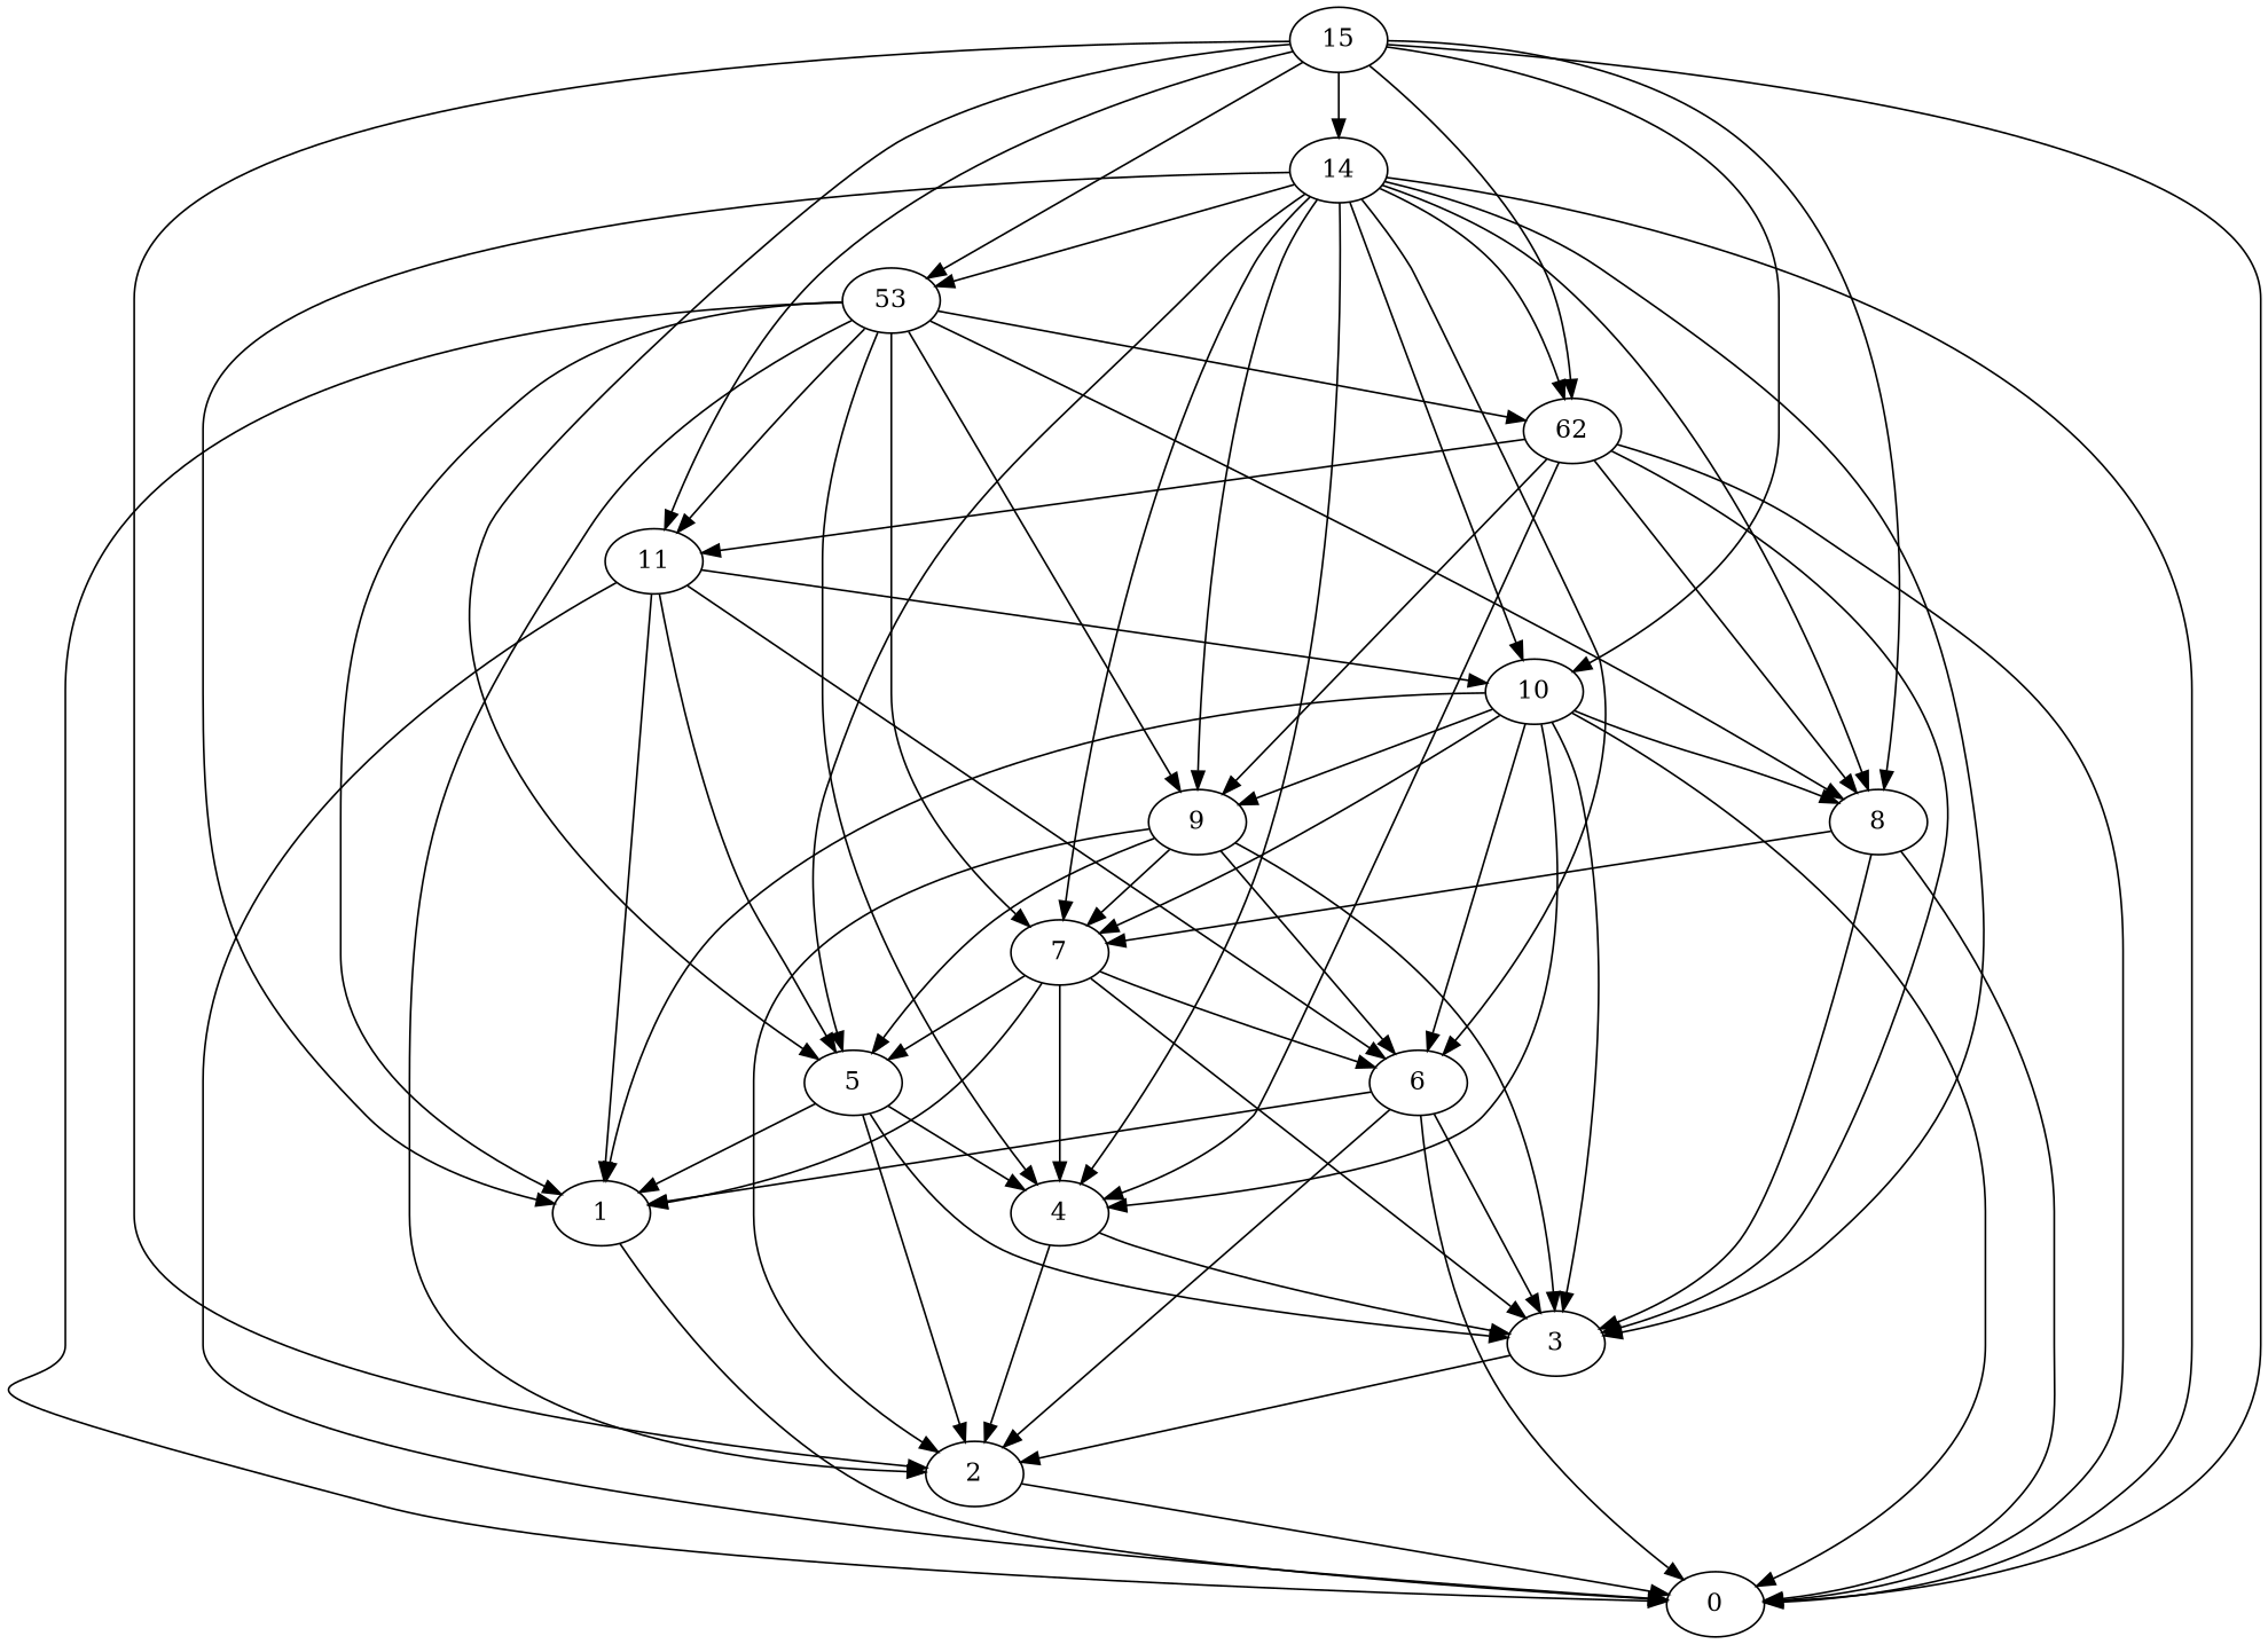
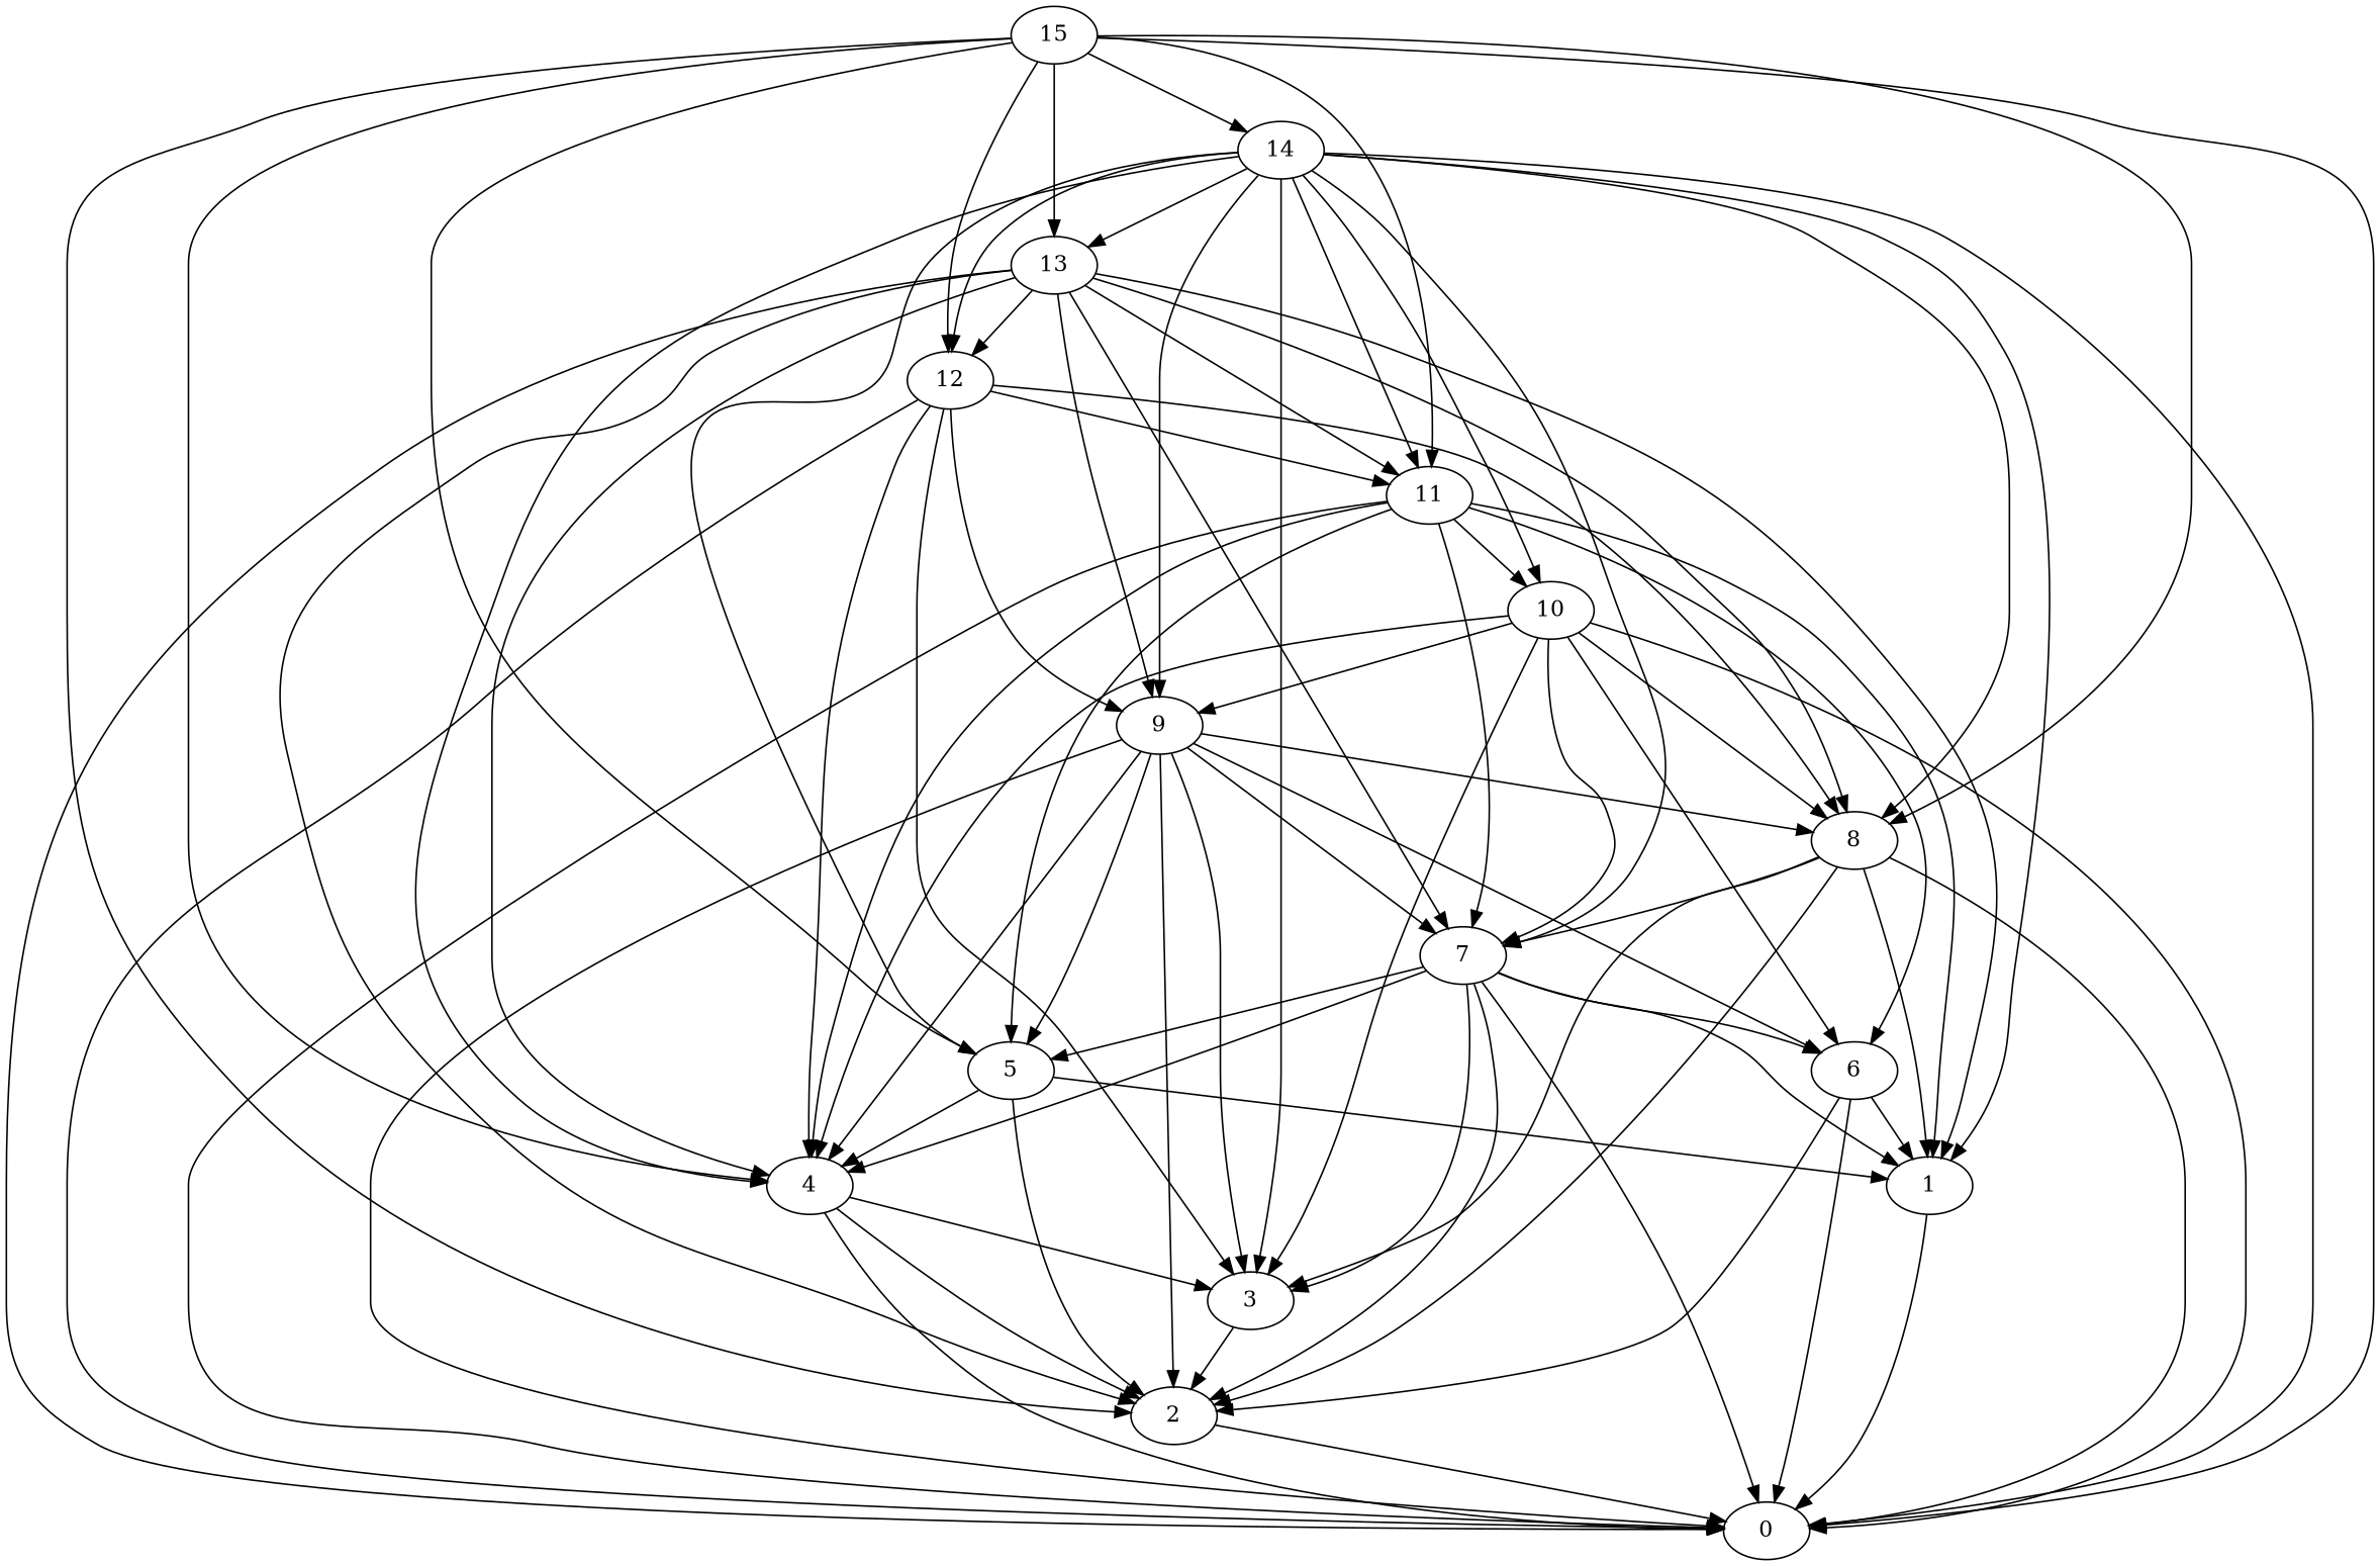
  digraph {
    node [Weight=42]
    edge [Weight=2]
    15 [Weight=23]
    14
-   13 [label=53]
-   12 [Weight=37 label=62]
+   13
+   12 [Weight=37]
    11
    8 [Weight=37]
    5 [Weight=23]
    4 [Weight=18]
    2 [Weight=28]
    0 [Weight=18]
    10
    9 [Weight=32]
    7 [Weight=18]
    3 [Weight=32]
    1 [Weight=28]
    6 [Weight=46]
    15 -> 14
    15 -> 13 [Weight=6]
    15 -> 12 [Weight=9]
    15 -> 11 [Weight=6]
    15 -> 8 [Weight=5]
    15 -> 5 [Weight=10]
-   15 -> 10 [Weight=4]
+   15 -> 4 [Weight=4]
    15 -> 2 [Weight=5]
    15 -> 0 [Weight=4]
    14 -> 13 [Weight=4]
    14 -> 12 [Weight=9]
-   14 -> 6 [Weight=8]
+   14 -> 11 [Weight=8]
    14 -> 8 [Weight=3]
    14 -> 5 [Weight=8]
    14 -> 4
    14 -> 0 [Weight=3]
    14 -> 10 [Weight=10]
    14 -> 9
    14 -> 7
    14 -> 3 [Weight=4]
    14 -> 1 [Weight=10]
    13 -> 12 [Weight=8]
    13 -> 11 [Weight=8]
    13 -> 8 [Weight=7]
    13 -> 4 [Weight=5]
    13 -> 2 [Weight=6]
    13 -> 0 [Weight=5]
    13 -> 9 [Weight=6]
    13 -> 7 [Weight=3]
    13 -> 1 [Weight=10]
    12 -> 11 [Weight=3]
    12 -> 8 [Weight=3]
    12 -> 4 [Weight=3]
    12 -> 0 [Weight=4]
    12 -> 9 [Weight=8]
    12 -> 3 [Weight=9]
    11 -> 5 [Weight=7]
+   11 -> 4 [Weight=4]
    11 -> 0
    11 -> 10 [Weight=3]
+   11 -> 7 [Weight=10]
    11 -> 1 [Weight=9]
    11 -> 6 [Weight=7]
+   8 -> 2 [Weight=6]
    8 -> 0 [Weight=8]
    8 -> 7 [Weight=6]
    8 -> 3
-   10 -> 1 [Weight=5]
+   8 -> 1 [Weight=5]
    5 -> 4 [Weight=6]
    5 -> 2 [Weight=4]
-   5 -> 3
    5 -> 1 [Weight=7]
    4 -> 2 [Weight=3]
+   4 -> 0 [Weight=9]
    4 -> 3
    2 -> 0 [Weight=4]
    10 -> 8 [Weight=9]
    10 -> 4 [Weight=3]
    10 -> 0 [Weight=9]
    10 -> 9 [Weight=6]
    10 -> 7 [Weight=7]
    10 -> 3 [Weight=7]
    10 -> 6
+   9 -> 8 [Weight=7]
    9 -> 5 [Weight=7]
+   9 -> 4
    9 -> 2 [Weight=6]
+   9 -> 0 [Weight=5]
    9 -> 7 [Weight=10]
    9 -> 3 [Weight=7]
    9 -> 6 [Weight=10]
    7 -> 5 [Weight=5]
    7 -> 4 [Weight=9]
+   7 -> 2 [Weight=6]
+   7 -> 0 [Weight=4]
    7 -> 3 [Weight=6]
    7 -> 1 [Weight=3]
    7 -> 6 [Weight=7]
    3 -> 2 [Weight=10]
    1 -> 0 [Weight=9]
    6 -> 2 [Weight=10]
    6 -> 0 [Weight=9]
-   6 -> 3
    6 -> 1 [Weight=10]
  }
